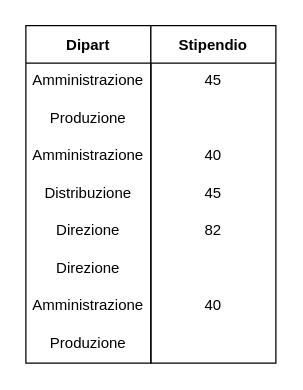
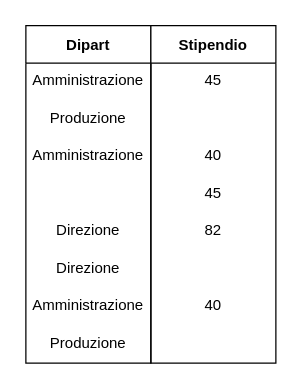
  <mxCell id="0" />
  <mxCell id="1" parent="0" />
  <mxCell id="2" value="Dipart" style="swimlane;startSize=30;fontStyle=1" parent="1" vertex="1"><mxGeometry x="20" y="20" width="100" height="270" as="geometry" /></mxCell>
  <mxCell id="3" value="Amministrazione" style="text;strokeColor=none;fillColor=none;spacingLeft=4;spacingRight=4;overflow=hidden;rotatable=0;points=[[0,0.5],[1,0.5]];portConstraint=eastwest;fontSize=12;align=center;" parent="2" vertex="1"><mxGeometry y="30" width="100" height="30" as="geometry" /></mxCell>
  <mxCell id="4" value="Produzione" style="text;strokeColor=none;fillColor=none;spacingLeft=4;spacingRight=4;overflow=hidden;rotatable=0;points=[[0,0.5],[1,0.5]];portConstraint=eastwest;fontSize=12;align=center;" parent="2" vertex="1"><mxGeometry y="60" width="100" height="30" as="geometry" /></mxCell>
  <mxCell id="5" value="Amministrazione" style="text;strokeColor=none;fillColor=none;spacingLeft=4;spacingRight=4;overflow=hidden;rotatable=0;points=[[0,0.5],[1,0.5]];portConstraint=eastwest;fontSize=12;align=center;" parent="2" vertex="1"><mxGeometry y="90" width="100" height="30" as="geometry" /></mxCell>
- <mxCell id="6" value="Distribuzione" style="text;strokeColor=none;fillColor=none;spacingLeft=4;spacingRight=4;overflow=hidden;rotatable=0;points=[[0,0.5],[1,0.5]];portConstraint=eastwest;fontSize=12;align=center;" parent="2" vertex="1"><mxGeometry y="120" width="100" height="30" as="geometry" /></mxCell>
  <mxCell id="7" value="Direzione" style="text;strokeColor=none;fillColor=none;spacingLeft=4;spacingRight=4;overflow=hidden;rotatable=0;points=[[0,0.5],[1,0.5]];portConstraint=eastwest;fontSize=12;align=center;" vertex="1" parent="2"><mxGeometry y="150" width="100" height="30" as="geometry" /></mxCell>
  <mxCell id="8" value="Stipendio" style="swimlane;startSize=30;fontStyle=1" parent="1" vertex="1"><mxGeometry x="120" y="20" width="100" height="270" as="geometry" /></mxCell>
  <mxCell id="9" value="45" style="text;strokeColor=none;fillColor=none;spacingLeft=4;spacingRight=4;overflow=hidden;rotatable=0;points=[[0,0.5],[1,0.5]];portConstraint=eastwest;fontSize=12;align=center;" parent="8" vertex="1"><mxGeometry y="30" width="100" height="30" as="geometry" /></mxCell>
  <mxCell id="10" value="40" style="text;strokeColor=none;fillColor=none;spacingLeft=4;spacingRight=4;overflow=hidden;rotatable=0;points=[[0,0.5],[1,0.5]];portConstraint=eastwest;fontSize=12;align=center;" parent="8" vertex="1"><mxGeometry y="90" width="100" height="30" as="geometry" /></mxCell>
  <mxCell id="11" value="45" style="text;strokeColor=none;fillColor=none;spacingLeft=4;spacingRight=4;overflow=hidden;rotatable=0;points=[[0,0.5],[1,0.5]];portConstraint=eastwest;fontSize=12;align=center;" parent="8" vertex="1"><mxGeometry y="120" width="100" height="30" as="geometry" /></mxCell>
  <mxCell id="12" value="82" style="text;strokeColor=none;fillColor=none;spacingLeft=4;spacingRight=4;overflow=hidden;rotatable=0;points=[[0,0.5],[1,0.5]];portConstraint=eastwest;fontSize=12;align=center;" vertex="1" parent="8"><mxGeometry y="150" width="100" height="30" as="geometry" /></mxCell>
  <mxCell id="13" value="40" style="text;strokeColor=none;fillColor=none;spacingLeft=4;spacingRight=4;overflow=hidden;rotatable=0;points=[[0,0.5],[1,0.5]];portConstraint=eastwest;fontSize=12;align=center;" vertex="1" parent="8"><mxGeometry y="210" width="100" height="30" as="geometry" /></mxCell>
  <mxCell id="14" value="Direzione" style="text;strokeColor=none;fillColor=none;spacingLeft=4;spacingRight=4;overflow=hidden;rotatable=0;points=[[0,0.5],[1,0.5]];portConstraint=eastwest;fontSize=12;align=center;" vertex="1" parent="1"><mxGeometry x="20" y="200" width="100" height="30" as="geometry" /></mxCell>
  <mxCell id="15" value="Amministrazione" style="text;strokeColor=none;fillColor=none;spacingLeft=4;spacingRight=4;overflow=hidden;rotatable=0;points=[[0,0.5],[1,0.5]];portConstraint=eastwest;fontSize=12;align=center;" vertex="1" parent="1"><mxGeometry x="20" y="230" width="100" height="30" as="geometry" /></mxCell>
  <mxCell id="16" value="Produzione" style="text;strokeColor=none;fillColor=none;spacingLeft=4;spacingRight=4;overflow=hidden;rotatable=0;points=[[0,0.5],[1,0.5]];portConstraint=eastwest;fontSize=12;align=center;" vertex="1" parent="1"><mxGeometry x="20" y="260" width="100" height="30" as="geometry" /></mxCell>
